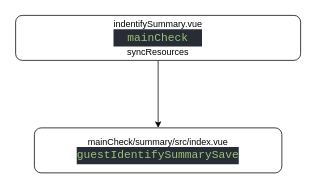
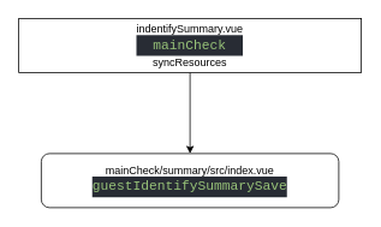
  <mxCell id="0" />
  <mxCell id="1" parent="0" />
  <mxCell id="2" value="" style="edgeStyle=orthogonalEdgeStyle;rounded=0;orthogonalLoop=1;jettySize=auto;html=1;" edge="1" parent="1" source="3" target="4"><mxGeometry relative="1" as="geometry" /></mxCell>
- <mxCell id="3" value="indentifySummary.vue&lt;br&gt;&lt;div style=&quot;color: rgb(187, 187, 187); background-color: rgb(40, 44, 52); font-family: cascadia-code, Menlo, Monaco, &amp;quot;Courier New&amp;quot;, monospace; font-size: 15px; line-height: 23px; white-space: pre;&quot;&gt;&lt;span style=&quot;color: #98c379;&quot;&gt;mainCheck&lt;/span&gt;&lt;/div&gt;syncResources" style="rounded=1;whiteSpace=wrap;html=1;" vertex="1" parent="1"><mxGeometry x="20" y="20" width="380" height="60" as="geometry" /></mxCell>
+ <mxCell id="3" value="indentifySummary.vue&lt;br&gt;&lt;div style=&quot;color: rgb(187, 187, 187); background-color: rgb(40, 44, 52); font-family: cascadia-code, Menlo, Monaco, &amp;quot;Courier New&amp;quot;, monospace; font-size: 15px; line-height: 23px; white-space: pre;&quot;&gt;&lt;span style=&quot;color: #98c379;&quot;&gt;mainCheck&lt;/span&gt;&lt;/div&gt;syncResources" style="whiteSpace=wrap;html=1;rounded=0;" vertex="1" parent="1"><mxGeometry x="20" y="20" width="380" height="60" as="geometry" /></mxCell>
  <mxCell id="4" value="mainCheck/summary/src/index.vue&lt;br&gt;&lt;div style=&quot;color: rgb(187, 187, 187); background-color: rgb(40, 44, 52); font-family: cascadia-code, Menlo, Monaco, &amp;quot;Courier New&amp;quot;, monospace; font-size: 15px; line-height: 23px; white-space: pre;&quot;&gt;&lt;span style=&quot;color: #98c379;&quot;&gt;guestIdentifySummarySave&lt;/span&gt;&lt;/div&gt;" style="rounded=1;whiteSpace=wrap;html=1;" vertex="1" parent="1"><mxGeometry x="45" y="170" width="330" height="60" as="geometry" /></mxCell>
